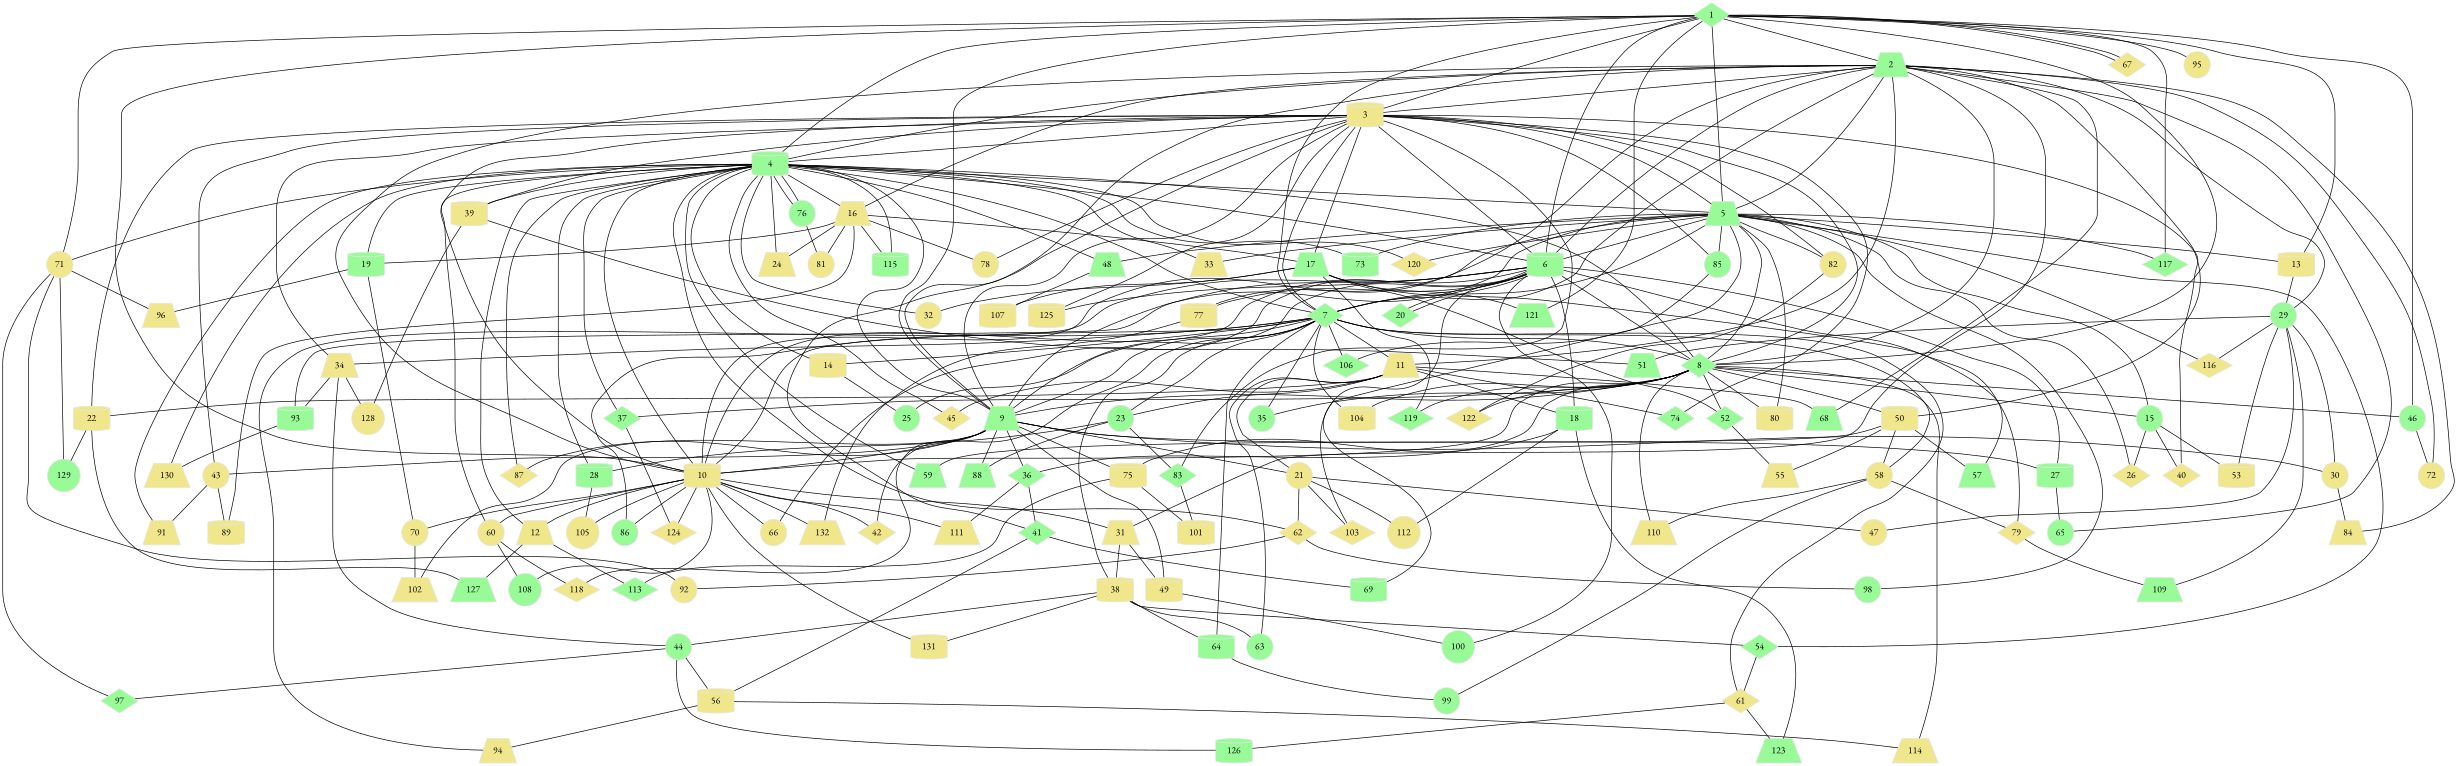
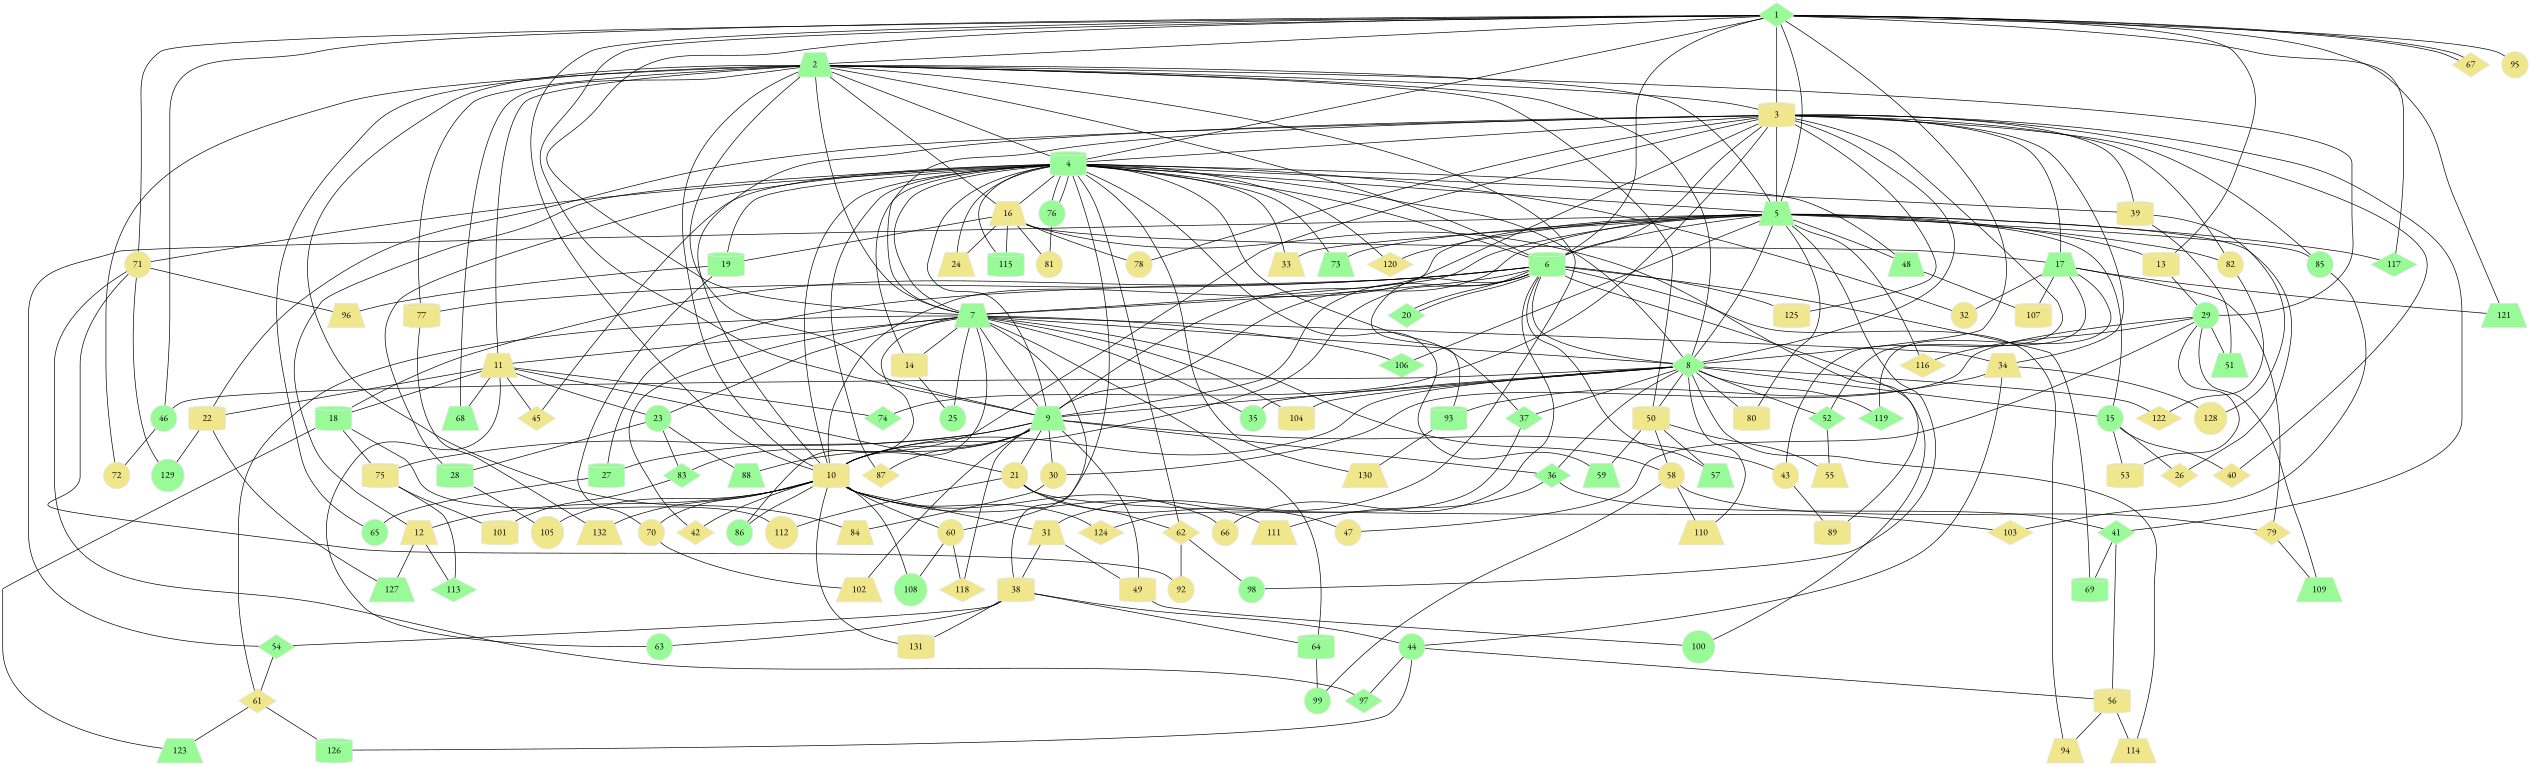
  graph {
    fontname="EB Garamond"
    node [color=gray90 fillcolor=khaki fontname="EB Garamond" shape=circle style=filled]
    edge [fontname="EB Garamond"]
    1 [fillcolor=palegreen shape=diamond]
    2 [fillcolor=palegreen shape=trapezium]
    3 [shape=cylinder]
    4 [fillcolor=palegreen shape=cylinder]
    5 [fillcolor=palegreen shape=trapezium]
    6 [fillcolor=palegreen shape=cylinder]
-   7 [fillcolor=palegreen shape=diamond]
+   7 [fillcolor=palegreen shape=trapezium]
    8 [fillcolor=palegreen shape=diamond]
    9 [fillcolor=palegreen shape=trapezium]
    10 [shape=cylinder]
    13 [shape=cylinder]
    46 [fillcolor=palegreen]
    67 [shape=diamond]
    71
    95
    117 [fillcolor=palegreen shape=diamond]
    121 [fillcolor=palegreen shape=trapezium]
    11 [shape=trapezium]
    16 [shape=trapezium]
    29 [fillcolor=palegreen]
    31 [shape=trapezium]
    50 [shape=cylinder]
    65 [fillcolor=palegreen]
    68 [fillcolor=palegreen shape=trapezium]
    72
    77 [shape=cylinder]
    84 [shape=trapezium]
    17 [fillcolor=palegreen shape=trapezium]
    22 [shape=cylinder]
    34 [shape=trapezium]
    39 [shape=cylinder]
    40 [shape=diamond]
    41 [fillcolor=palegreen shape=diamond]
    43
    74 [fillcolor=palegreen shape=diamond]
    78
    82
    83 [fillcolor=palegreen shape=diamond]
    85 [fillcolor=palegreen]
    125 [shape=cylinder]
    12 [shape=trapezium]
    14 [shape=cylinder]
    19 [fillcolor=palegreen shape=cylinder]
    24 [shape=trapezium]
    28 [fillcolor=palegreen shape=cylinder]
    32
    33 [shape=trapezium]
    37 [fillcolor=palegreen shape=diamond]
    45 [shape=diamond]
    48 [fillcolor=palegreen shape=trapezium]
    59 [fillcolor=palegreen shape=trapezium]
    60
    62 [shape=diamond]
-   73 [fillcolor=palegreen shape=cylinder]
+   73 [fillcolor=palegreen shape=trapezium]
    76 [fillcolor=palegreen]
    87 [shape=diamond]
-   91 [shape=trapezium]
    115 [fillcolor=palegreen shape=cylinder]
    120 [shape=diamond]
    130 [shape=trapezium]
    15 [fillcolor=palegreen]
    26 [shape=diamond]
    54 [fillcolor=palegreen shape=diamond]
    80 [shape=cylinder]
    98 [fillcolor=palegreen]
    106 [fillcolor=palegreen shape=diamond]
    116 [shape=diamond]
    18 [fillcolor=palegreen shape=cylinder]
    20 [fillcolor=palegreen shape=diamond]
    27 [fillcolor=palegreen shape=cylinder]
    57 [fillcolor=palegreen shape=trapezium]
    66
    69 [fillcolor=palegreen shape=cylinder]
    93 [fillcolor=palegreen shape=cylinder]
    94 [shape=trapezium]
    100 [fillcolor=palegreen]
    23 [fillcolor=palegreen]
    25 [fillcolor=palegreen]
    35 [fillcolor=palegreen]
    38 [shape=cylinder]
    42 [shape=diamond]
    58
    61 [shape=diamond]
    64 [fillcolor=palegreen shape=cylinder]
    86 [fillcolor=palegreen]
    104 [shape=cylinder]
    36 [fillcolor=palegreen shape=diamond]
    52 [fillcolor=palegreen shape=diamond]
    110 [shape=trapezium]
    114 [shape=trapezium]
    119 [fillcolor=palegreen shape=diamond]
    122 [shape=diamond]
    21
    30
    49 [shape=cylinder]
    75 [shape=cylinder]
    88 [fillcolor=palegreen shape=trapezium]
    102 [shape=trapezium]
    118 [shape=diamond]
    70
    105
    108 [fillcolor=palegreen]
    111 [shape=trapezium]
    124 [shape=diamond]
    131 [shape=cylinder]
    132 [shape=trapezium]
    96 [shape=trapezium]
    129 [fillcolor=palegreen]
    97 [fillcolor=palegreen shape=diamond]
    92
    63 [fillcolor=palegreen]
    81
    89 [shape=cylinder]
    53 [shape=cylinder]
    47
    51 [fillcolor=palegreen shape=trapezium]
    109 [fillcolor=palegreen shape=trapezium]
    55 [shape=trapezium]
    79 [shape=diamond]
    107 [shape=cylinder]
    127 [fillcolor=palegreen shape=trapezium]
    44 [fillcolor=palegreen]
    128
    56 [shape=cylinder]
    101 [shape=cylinder]
    103 [shape=diamond]
    113 [fillcolor=palegreen shape=diamond]
    112
    123 [fillcolor=palegreen shape=trapezium]
    99 [fillcolor=palegreen]
    126 [fillcolor=palegreen shape=cylinder]
    1 -- 2
    1 -- 3
    1 -- 4
    1 -- 5
    1 -- 6
    1 -- 7
    1 -- 8
    1 -- 9
    1 -- 10
    1 -- 13
    1 -- 46
    1 -- 67
    1 -- 67
    1 -- 71
    1 -- 95
    1 -- 117
    1 -- 121
    2 -- 3
    2 -- 4
    2 -- 5
    2 -- 6
    2 -- 7
    2 -- 8
    2 -- 9
    2 -- 10
    2 -- 11
    2 -- 16
    2 -- 29
    2 -- 31
    2 -- 50
    2 -- 65
    2 -- 68
    2 -- 72
    2 -- 77
    2 -- 84
    3 -- 4
    3 -- 5
    3 -- 6
    3 -- 7
    3 -- 8
    3 -- 9
    3 -- 10
    3 -- 17
    3 -- 22
    3 -- 34
    3 -- 39
    3 -- 40
    3 -- 41
    3 -- 43
    3 -- 74
    3 -- 78
    3 -- 82
    3 -- 83
    3 -- 85
    3 -- 125
    4 -- 5
    4 -- 6
    4 -- 7
    4 -- 8
    4 -- 9
    4 -- 10
    4 -- 71
    4 -- 16
    4 -- 39
    4 -- 12
    4 -- 14
    4 -- 19
    4 -- 24
    4 -- 28
    4 -- 32
    4 -- 33
    4 -- 37
    4 -- 45
    4 -- 48
    4 -- 59
    4 -- 60
    4 -- 62
    4 -- 73
    4 -- 76
    4 -- 76
    4 -- 87
-   4 -- 91
    4 -- 115
    4 -- 120
    4 -- 130
    5 -- 6
    5 -- 7
    5 -- 8
    5 -- 9
    5 -- 10
    5 -- 13
    5 -- 117
    5 -- 82
    5 -- 85
    5 -- 33
    5 -- 48
    5 -- 73
    5 -- 120
    5 -- 15
    5 -- 26
    5 -- 54
    5 -- 80
    5 -- 98
    5 -- 106
    5 -- 116
    6 -- 7
    6 -- 8
    6 -- 9
    6 -- 10
    6 -- 77
    6 -- 125
    6 -- 18
    6 -- 20
    6 -- 20
    6 -- 27
    6 -- 57
    6 -- 66
    6 -- 69
    6 -- 93
    6 -- 94
    6 -- 100
    7 -- 8
    7 -- 9
    7 -- 10
    7 -- 11
    7 -- 34
    7 -- 14
    7 -- 106
    7 -- 23
    7 -- 25
    7 -- 35
    7 -- 38
    7 -- 42
    7 -- 58
    7 -- 61
    7 -- 64
    7 -- 86
    7 -- 104
    8 -- 9
    8 -- 10
    8 -- 46
    8 -- 50
    8 -- 37
    8 -- 15
    8 -- 80
    8 -- 35
    8 -- 104
    8 -- 36
    8 -- 52
    8 -- 110
    8 -- 114
    8 -- 119
    8 -- 122
    9 -- 10
    9 -- 43
    9 -- 87
    9 -- 27
    9 -- 36
    9 -- 21
    9 -- 30
    9 -- 49
    9 -- 75
    9 -- 88
    9 -- 102
    9 -- 118
    10 -- 31
    10 -- 12
    10 -- 60
    10 -- 66
    10 -- 42
    10 -- 86
    10 -- 70
    10 -- 105
    10 -- 108
    10 -- 111
    10 -- 124
    10 -- 131
    10 -- 132
    13 -- 29
    46 -- 72
    71 -- 96
    71 -- 129
    71 -- 97
    71 -- 92
    11 -- 68
    11 -- 22
    11 -- 74
    11 -- 45
    11 -- 18
    11 -- 23
    11 -- 21
    11 -- 63
    16 -- 17
    16 -- 78
    16 -- 19
    16 -- 24
    16 -- 115
    16 -- 81
    16 -- 89
    29 -- 116
    29 -- 30
    29 -- 53
    29 -- 47
    29 -- 51
    29 -- 109
    31 -- 38
    31 -- 49
    50 -- 59
    50 -- 57
    50 -- 58
    50 -- 55
    77 -- 132
    17 -- 121
    17 -- 32
    17 -- 52
    17 -- 119
    17 -- 79
    17 -- 107
    22 -- 129
    22 -- 127
    34 -- 93
    34 -- 44
    34 -- 128
    39 -- 51
    39 -- 128
    41 -- 69
    41 -- 56
-   43 -- 91
    43 -- 89
    82 -- 122
    83 -- 101
    85 -- 103
    12 -- 127
    12 -- 113
    14 -- 25
    19 -- 70
    19 -- 96
    28 -- 105
    37 -- 124
    48 -- 107
    60 -- 118
    60 -- 108
    62 -- 98
    62 -- 92
    76 -- 81
    15 -- 40
    15 -- 26
    15 -- 53
    54 -- 61
    18 -- 75
    18 -- 112
    18 -- 123
    27 -- 65
    93 -- 130
    23 -- 83
    23 -- 28
    23 -- 88
    38 -- 54
    38 -- 64
    38 -- 131
    38 -- 63
    38 -- 44
    58 -- 110
    58 -- 79
    58 -- 99
    61 -- 123
    61 -- 126
    64 -- 99
    36 -- 41
    36 -- 111
    52 -- 55
    21 -- 62
    21 -- 47
    21 -- 103
    21 -- 112
    30 -- 84
    49 -- 100
    75 -- 101
    75 -- 113
    70 -- 102
    79 -- 109
    44 -- 97
    44 -- 56
    44 -- 126
    56 -- 94
    56 -- 114
  }
